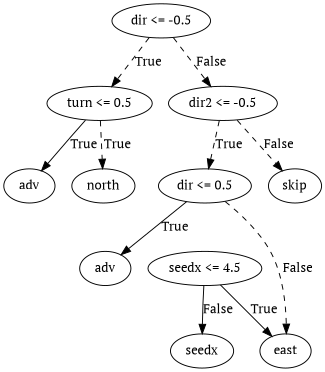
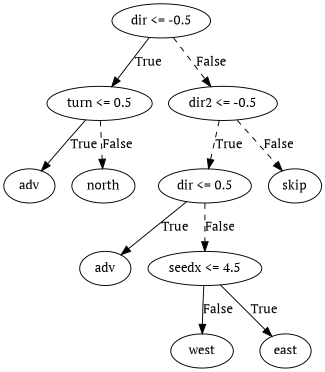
  digraph {
    fontname="PT Serif"
    node [fontname="PT Serif"]
    edge [fontname="PT Serif" style=dashed]
    n1 [label="dir <= -0.5"]
    n2 [label="turn <= 0.5"]
    n3 [label="dir2 <= -0.5"]
    n4 [label=adv]
    n5 [label=north]
    n6 [label="dir <= 0.5"]
    n7 [label=skip]
    n8 [label=adv]
    n9 [label="seedx <= 4.5"]
    n10 [label=east]
-   n11 [label=seedx]
-   n1 -> n2 [label=True]
+   n11 [label=west]
+   n1 -> n2 [label=True style=""]
    n1 -> n3 [label=False]
    n2 -> n4 [label=True style=""]
-   n2 -> n5 [label=True]
+   n2 -> n5 [label=False]
    n3 -> n6 [label=True]
    n3 -> n7 [label=False]
    n6 -> n8 [label=True style=""]
-   n6 -> n10 [label=False]
+   n6 -> n9 [label=False]
    n9 -> n10 [label=True style=""]
    n9 -> n11 [label=False style=solid]
  }
